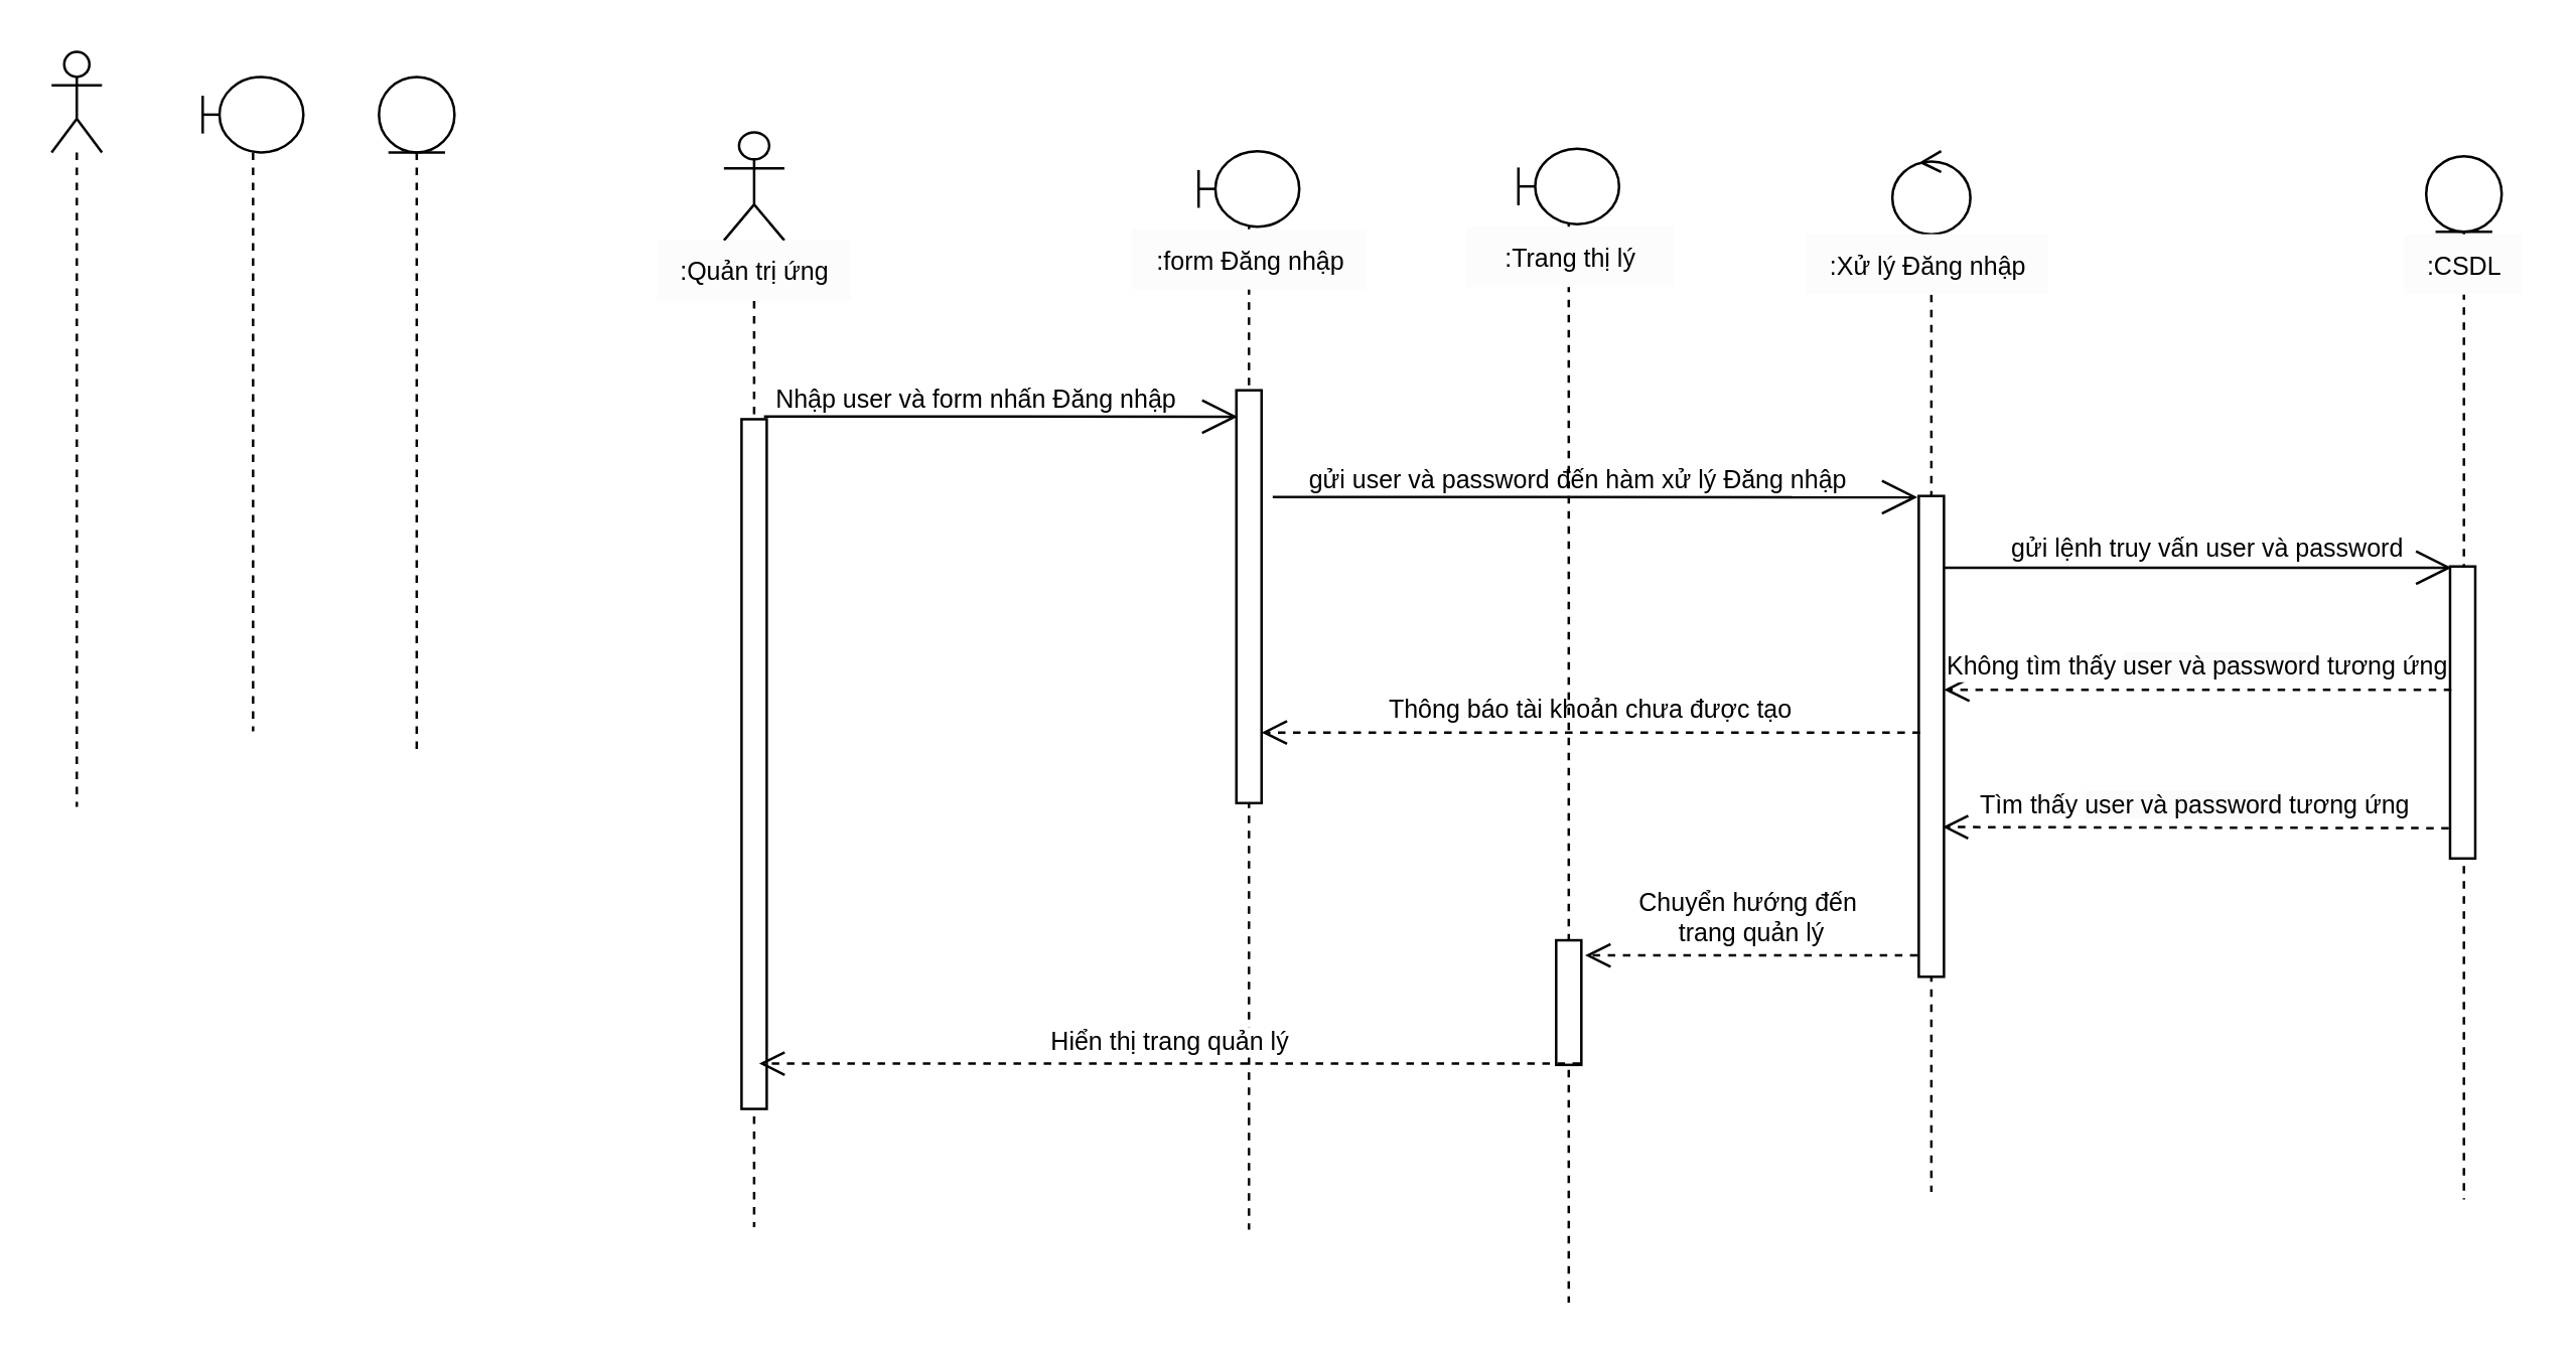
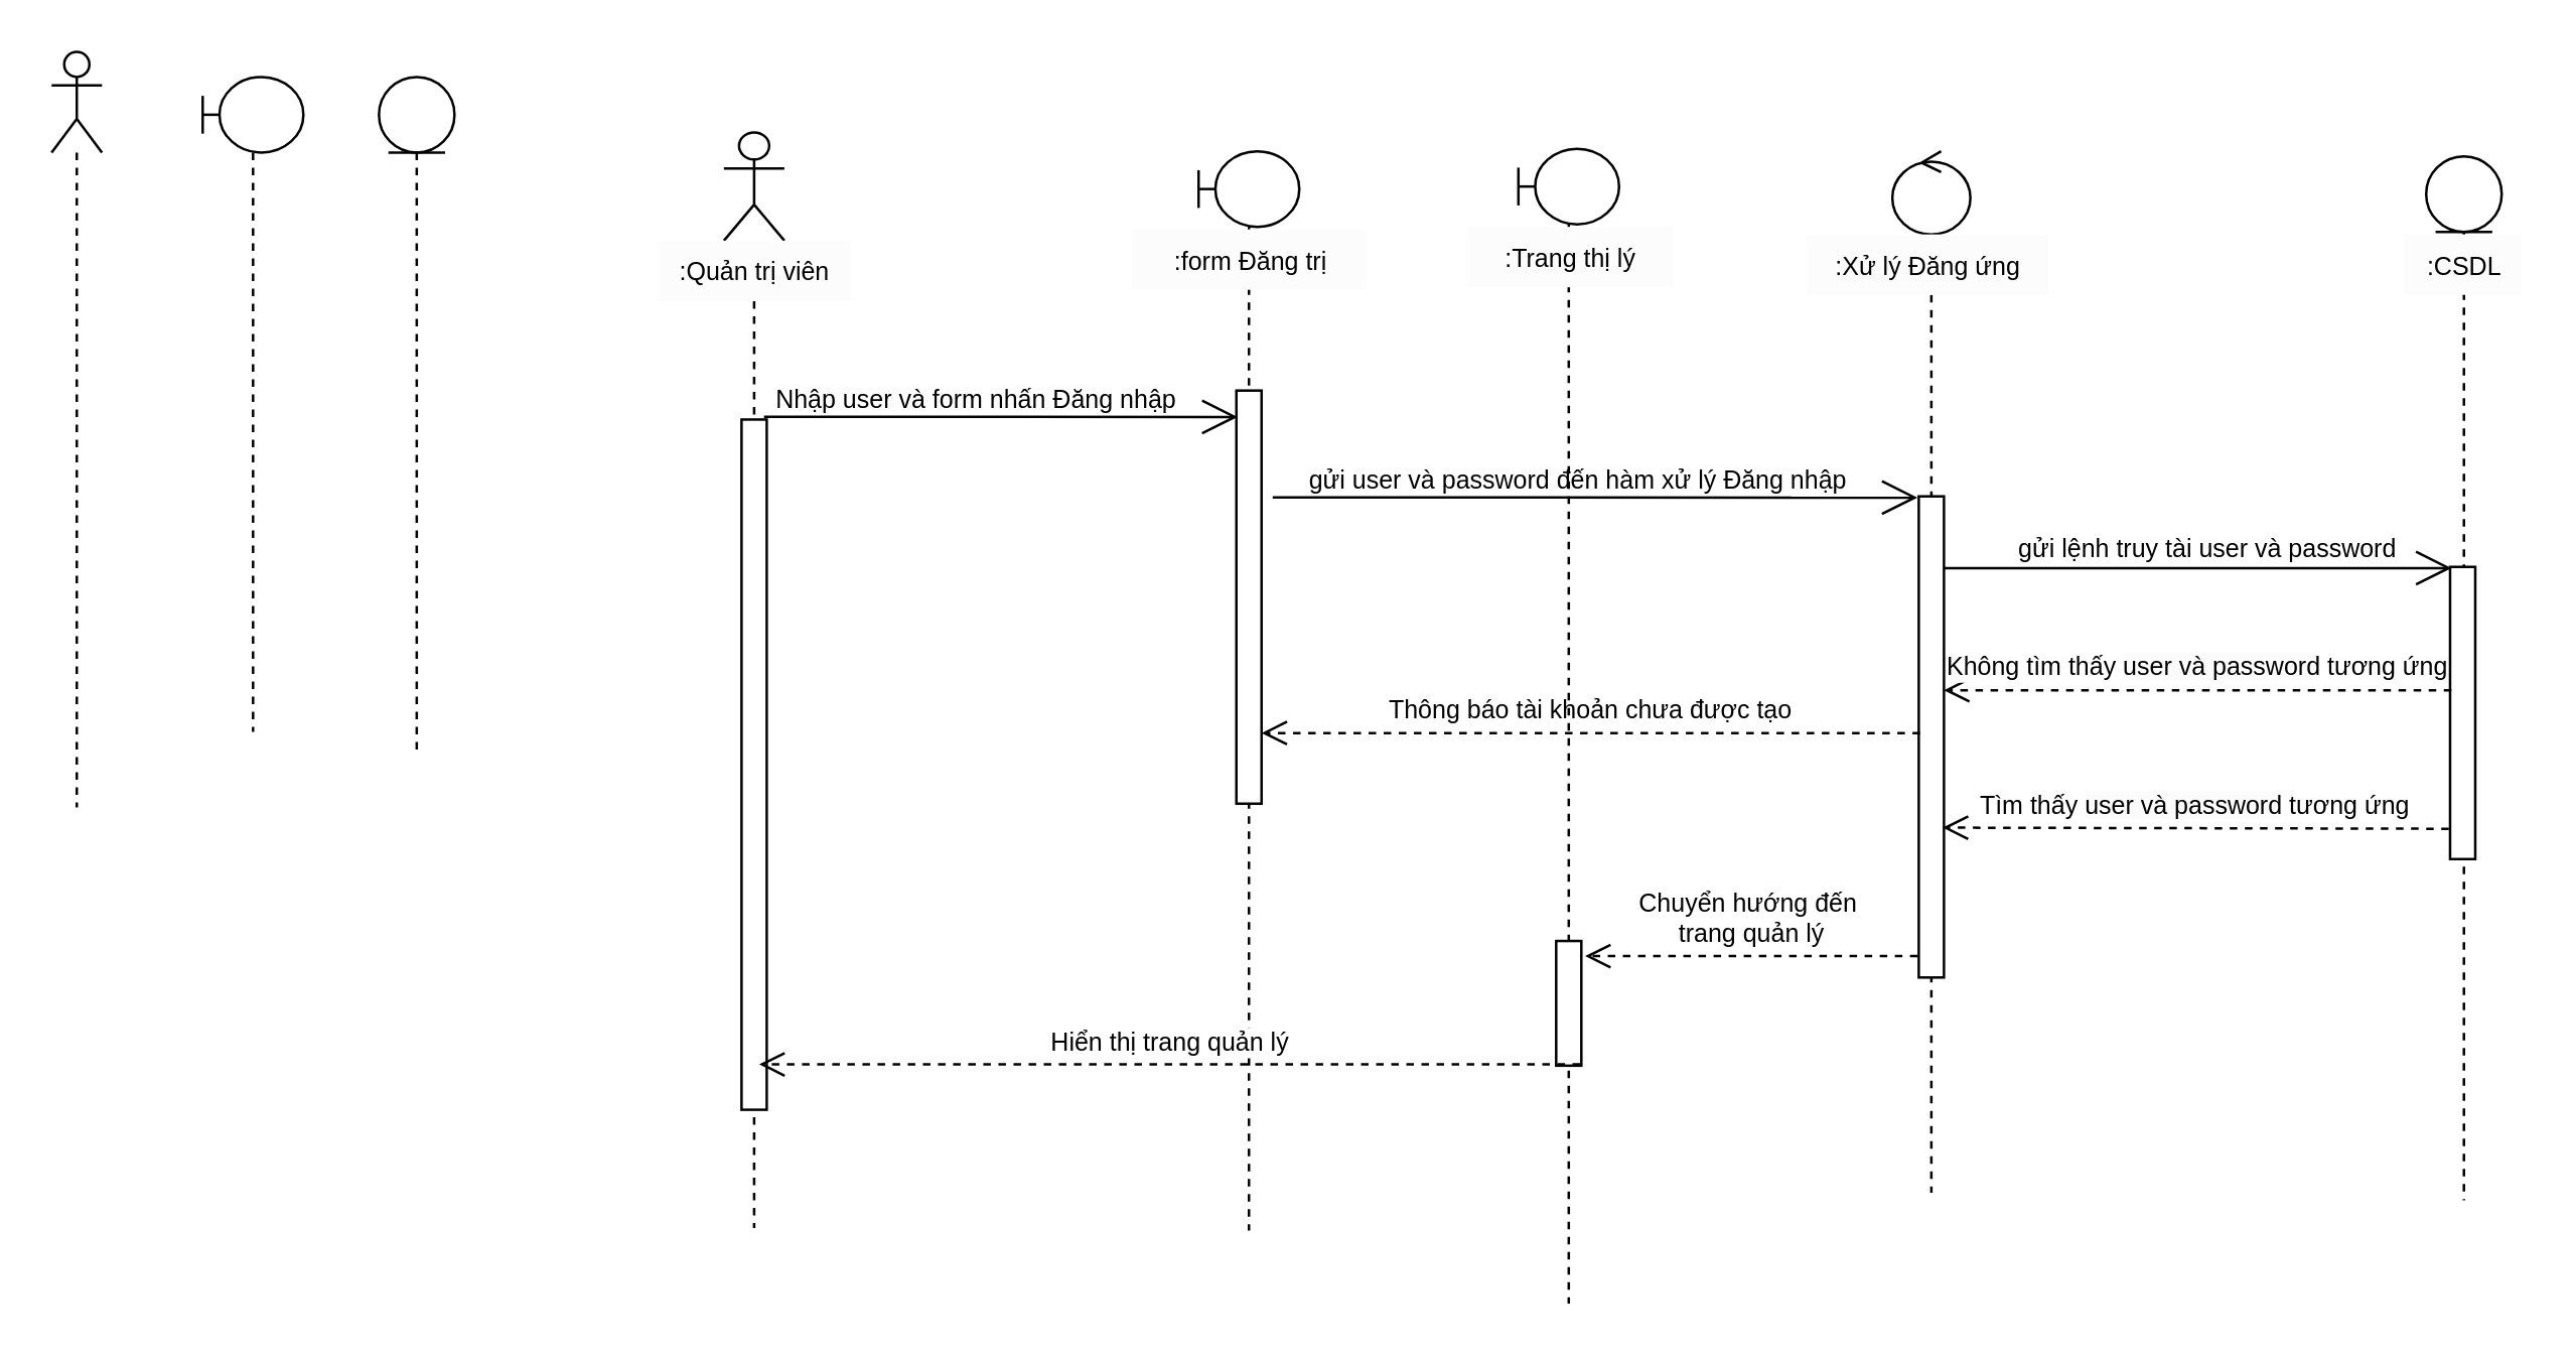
  <mxCell id="0" />
  <mxCell id="1" parent="0" />
  <mxCell id="2" value="" style="shape=umlLifeline;perimeter=lifelinePerimeter;whiteSpace=wrap;html=1;container=1;dropTarget=0;collapsible=0;recursiveResize=0;outlineConnect=0;portConstraint=eastwest;newEdgeStyle={&quot;curved&quot;:0,&quot;rounded&quot;:0};participant=umlActor;" parent="1" vertex="1"><mxGeometry x="20" width="20" height="300" as="geometry" y="20" /></mxCell>
  <mxCell id="3" value="" style="shape=umlLifeline;perimeter=lifelinePerimeter;whiteSpace=wrap;html=1;container=1;dropTarget=0;collapsible=0;recursiveResize=0;outlineConnect=0;portConstraint=eastwest;newEdgeStyle={&quot;curved&quot;:0,&quot;rounded&quot;:0};participant=umlEntity;size=30;" parent="1" vertex="1"><mxGeometry x="150" y="30" width="30" height="270" as="geometry" /></mxCell>
  <mxCell id="4" value="" style="shape=umlLifeline;perimeter=lifelinePerimeter;whiteSpace=wrap;html=1;container=1;dropTarget=0;collapsible=0;recursiveResize=0;outlineConnect=0;portConstraint=eastwest;newEdgeStyle={&quot;curved&quot;:0,&quot;rounded&quot;:0};participant=umlBoundary;size=30;" parent="1" vertex="1"><mxGeometry x="80" y="30" width="40" height="260" as="geometry" /></mxCell>
  <mxCell id="5" value="" style="shape=umlLifeline;perimeter=lifelinePerimeter;whiteSpace=wrap;html=1;container=1;dropTarget=0;collapsible=0;recursiveResize=0;outlineConnect=0;portConstraint=eastwest;newEdgeStyle={&quot;curved&quot;:0,&quot;rounded&quot;:0};participant=umlActor;size=43;" parent="1" vertex="1"><mxGeometry x="287" y="52" width="24" height="435" as="geometry" /></mxCell>
  <mxCell id="6" value="" style="html=1;points=[[0,0,0,0,5],[0,1,0,0,-5],[1,0,0,0,5],[1,1,0,0,-5]];perimeter=orthogonalPerimeter;outlineConnect=0;targetShapes=umlLifeline;portConstraint=eastwest;newEdgeStyle={&quot;curved&quot;:0,&quot;rounded&quot;:0};" parent="5" vertex="1"><mxGeometry x="7" y="114" width="10" height="274" as="geometry" /></mxCell>
  <mxCell id="7" value="" style="shape=umlLifeline;perimeter=lifelinePerimeter;whiteSpace=wrap;html=1;container=1;dropTarget=0;collapsible=0;recursiveResize=0;outlineConnect=0;portConstraint=eastwest;newEdgeStyle={&quot;curved&quot;:0,&quot;rounded&quot;:0};participant=umlBoundary;size=30;" parent="1" vertex="1"><mxGeometry x="475.5" y="59.5" width="40" height="428.5" as="geometry" /></mxCell>
  <mxCell id="8" value="" style="html=1;points=[[0,0,0,0,5],[0,1,0,0,-5],[1,0,0,0,5],[1,1,0,0,-5]];perimeter=orthogonalPerimeter;outlineConnect=0;targetShapes=umlLifeline;portConstraint=eastwest;newEdgeStyle={&quot;curved&quot;:0,&quot;rounded&quot;:0};" parent="7" vertex="1"><mxGeometry x="15" y="95" width="10" height="164" as="geometry" /></mxCell>
  <mxCell id="9" value="" style="shape=umlLifeline;perimeter=lifelinePerimeter;whiteSpace=wrap;html=1;container=1;dropTarget=0;collapsible=0;recursiveResize=0;outlineConnect=0;portConstraint=eastwest;newEdgeStyle={&quot;curved&quot;:0,&quot;rounded&quot;:0};participant=umlEntity;size=30;" parent="1" vertex="1"><mxGeometry x="963" y="61.5" width="30" height="414.5" as="geometry" /></mxCell>
  <mxCell id="10" value="" style="html=1;points=[[0,0,0,0,5],[0,1,0,0,-5],[1,0,0,0,5],[1,1,0,0,-5]];perimeter=orthogonalPerimeter;outlineConnect=0;targetShapes=umlLifeline;portConstraint=eastwest;newEdgeStyle={&quot;curved&quot;:0,&quot;rounded&quot;:0};" parent="9" vertex="1"><mxGeometry x="9.5" y="163" width="10" height="116" as="geometry" /></mxCell>
  <mxCell id="11" value="" style="endArrow=open;endFill=1;endSize=12;html=1;rounded=0;" parent="1" edge="1"><mxGeometry width="160" relative="1" as="geometry"><mxPoint x="302.92" y="164.89" as="sourcePoint" /><mxPoint x="491" y="165" as="targetPoint" /></mxGeometry></mxCell>
  <mxCell id="12" value="Nhập user và form nhấn Đăng nhập" style="text;html=1;align=center;verticalAlign=middle;resizable=0;points=[];autosize=1;strokeColor=none;fillColor=none;fontSize=10;" parent="1" vertex="1"><mxGeometry x="287" y="146" width="200" height="24" as="geometry" /></mxCell>
- <mxCell id="13" value=":Quản trị ứng" style="text;html=1;align=center;verticalAlign=middle;resizable=0;points=[];autosize=1;strokeColor=none;fillColor=#FCFCFC;fontSize=10;" parent="1" vertex="1"><mxGeometry x="260.5" y="95" width="77" height="24" as="geometry" /></mxCell>
- <mxCell id="14" value=":form Đăng nhập" style="text;html=1;align=center;verticalAlign=middle;resizable=0;points=[];autosize=1;strokeColor=none;fillColor=#FCFCFC;fontSize=10;" parent="1" vertex="1"><mxGeometry x="449" y="90.5" width="93" height="24" as="geometry" /></mxCell>
+ <mxCell id="13" value=":Quản trị viên" style="text;html=1;align=center;verticalAlign=middle;resizable=0;points=[];autosize=1;strokeColor=none;fillColor=#FCFCFC;fontSize=10;" parent="1" vertex="1"><mxGeometry x="260.5" y="95" width="77" height="24" as="geometry" /></mxCell>
+ <mxCell id="14" value=":form Đăng trị" style="text;html=1;align=center;verticalAlign=middle;resizable=0;points=[];autosize=1;strokeColor=none;fillColor=#FCFCFC;fontSize=10;" parent="1" vertex="1"><mxGeometry x="449" y="90.5" width="93" height="24" as="geometry" /></mxCell>
  <mxCell id="15" value=":CSDL" style="text;html=1;align=center;verticalAlign=middle;resizable=0;points=[];autosize=1;strokeColor=none;fillColor=#FCFCFC;fontSize=10;" parent="1" vertex="1"><mxGeometry x="954" y="92.5" width="47" height="24" as="geometry" /></mxCell>
  <mxCell id="16" value="" style="shape=umlLifeline;perimeter=lifelinePerimeter;whiteSpace=wrap;html=1;container=1;dropTarget=0;collapsible=0;recursiveResize=0;outlineConnect=0;portConstraint=eastwest;newEdgeStyle={&quot;curved&quot;:0,&quot;rounded&quot;:0};participant=umlControl;size=33;" parent="1" vertex="1"><mxGeometry x="751" y="59.5" width="31" height="413.5" as="geometry" /></mxCell>
  <mxCell id="17" value="" style="html=1;points=[[0,0,0,0,5],[0,1,0,0,-5],[1,0,0,0,5],[1,1,0,0,-5]];perimeter=orthogonalPerimeter;outlineConnect=0;targetShapes=umlLifeline;portConstraint=eastwest;newEdgeStyle={&quot;curved&quot;:0,&quot;rounded&quot;:0};" parent="16" vertex="1"><mxGeometry x="10.5" y="137" width="10" height="191" as="geometry" /></mxCell>
  <mxCell id="18" value="" style="endArrow=open;endFill=1;endSize=12;html=1;rounded=0;" parent="1" edge="1"><mxGeometry width="160" relative="1" as="geometry"><mxPoint x="504.92" y="196.89" as="sourcePoint" /><mxPoint x="761" y="197" as="targetPoint" /></mxGeometry></mxCell>
  <mxCell id="19" value="gửi user và password đến hàm xử lý Đăng nhập" style="text;html=1;align=center;verticalAlign=middle;resizable=0;points=[];autosize=1;strokeColor=none;fillColor=none;fontSize=10;" parent="1" vertex="1"><mxGeometry x="510" y="178" width="232" height="24" as="geometry" /></mxCell>
- <mxCell id="20" value=":Xử lý Đăng nhập" style="text;html=1;align=center;verticalAlign=middle;resizable=0;points=[];autosize=1;strokeColor=none;fillColor=#FCFCFC;fontSize=10;" parent="1" vertex="1"><mxGeometry x="717" y="92.5" width="96" height="24" as="geometry" /></mxCell>
- <mxCell id="21" value="gửi lệnh truy vấn user và password" style="text;html=1;align=center;verticalAlign=middle;resizable=0;points=[];autosize=1;strokeColor=none;fillColor=none;fontSize=10;" parent="1" vertex="1"><mxGeometry x="789" y="205" width="174" height="24" as="geometry" /></mxCell>
+ <mxCell id="20" value=":Xử lý Đăng ứng" style="text;html=1;align=center;verticalAlign=middle;resizable=0;points=[];autosize=1;strokeColor=none;fillColor=#FCFCFC;fontSize=10;" parent="1" vertex="1"><mxGeometry x="717" y="92.5" width="96" height="24" as="geometry" /></mxCell>
+ <mxCell id="21" value="gửi lệnh truy tài user và password" style="text;html=1;align=center;verticalAlign=middle;resizable=0;points=[];autosize=1;strokeColor=none;fillColor=none;fontSize=10;" parent="1" vertex="1"><mxGeometry x="789" y="205" width="174" height="24" as="geometry" /></mxCell>
  <mxCell id="22" value="" style="endArrow=open;endFill=1;endSize=12;html=1;rounded=0;" parent="1" source="17" edge="1"><mxGeometry width="160" relative="1" as="geometry"><mxPoint x="717" y="224.89" as="sourcePoint" /><mxPoint x="973.08" y="225" as="targetPoint" /></mxGeometry></mxCell>
  <mxCell id="23" value="Không tìm thấy&amp;nbsp;&lt;span style=&quot;font-size: 10px; background-color: rgb(251, 251, 251);&quot;&gt;user và password&lt;/span&gt;&amp;nbsp;tương ứng" style="html=1;verticalAlign=bottom;endArrow=open;dashed=1;endSize=8;curved=0;rounded=0;fontSize=10;" parent="1" target="17" edge="1"><mxGeometry relative="1" as="geometry"><mxPoint x="973" y="273.46" as="sourcePoint" /><mxPoint x="893" y="273.46" as="targetPoint" /></mxGeometry></mxCell>
  <mxCell id="24" value="Tìm thấy&amp;nbsp;&lt;span style=&quot;font-size: 10px; background-color: rgb(251, 251, 251);&quot;&gt;user và password&lt;/span&gt;&amp;nbsp;tương ứng" style="html=1;verticalAlign=bottom;endArrow=open;dashed=1;endSize=8;curved=0;rounded=0;fontSize=10;" parent="1" edge="1"><mxGeometry relative="1" as="geometry"><mxPoint x="972" y="328.46" as="sourcePoint" /><mxPoint x="771" y="328" as="targetPoint" /></mxGeometry></mxCell>
  <mxCell id="25" value="Thông báo tài khoản chưa được tạo" style="html=1;verticalAlign=bottom;endArrow=open;dashed=1;endSize=8;curved=0;rounded=0;fontSize=10;" parent="1" target="8" edge="1"><mxGeometry relative="1" as="geometry"><mxPoint x="762" y="290.46" as="sourcePoint" /><mxPoint x="561" y="290" as="targetPoint" /></mxGeometry></mxCell>
  <mxCell id="26" value="" style="shape=umlLifeline;perimeter=lifelinePerimeter;whiteSpace=wrap;html=1;container=1;dropTarget=0;collapsible=0;recursiveResize=0;outlineConnect=0;portConstraint=eastwest;newEdgeStyle={&quot;curved&quot;:0,&quot;rounded&quot;:0};participant=umlBoundary;size=30;" parent="1" vertex="1"><mxGeometry x="602.5" y="58.5" width="40" height="458.5" as="geometry" /></mxCell>
  <mxCell id="27" value="" style="html=1;points=[[0,0,0,0,5],[0,1,0,0,-5],[1,0,0,0,5],[1,1,0,0,-5]];perimeter=orthogonalPerimeter;outlineConnect=0;targetShapes=umlLifeline;portConstraint=eastwest;newEdgeStyle={&quot;curved&quot;:0,&quot;rounded&quot;:0};" parent="26" vertex="1"><mxGeometry x="15" y="314.5" width="10" height="49.5" as="geometry" /></mxCell>
  <mxCell id="28" value=":Trang thị lý" style="text;html=1;align=center;verticalAlign=middle;resizable=0;points=[];autosize=1;strokeColor=none;fillColor=#FCFCFC;fontSize=10;" parent="1" vertex="1"><mxGeometry x="582" y="89.5" width="82" height="24" as="geometry" /></mxCell>
  <mxCell id="29" value="Chuyển hướng đến&amp;nbsp;&lt;div style=&quot;font-size: 10px;&quot;&gt;trang quản lý&lt;/div&gt;" style="html=1;verticalAlign=bottom;endArrow=open;dashed=1;endSize=8;curved=0;rounded=0;fontSize=10;" parent="1" edge="1"><mxGeometry relative="1" as="geometry"><mxPoint x="761" y="379" as="sourcePoint" /><mxPoint x="629" y="379" as="targetPoint" /></mxGeometry></mxCell>
  <mxCell id="30" value="Hiển thị trang quản lý" style="html=1;verticalAlign=bottom;endArrow=open;dashed=1;endSize=8;curved=0;rounded=0;fontSize=10;" parent="1" edge="1"><mxGeometry relative="1" as="geometry"><mxPoint x="627" y="422" as="sourcePoint" /><mxPoint x="301" y="422" as="targetPoint" /></mxGeometry></mxCell>
